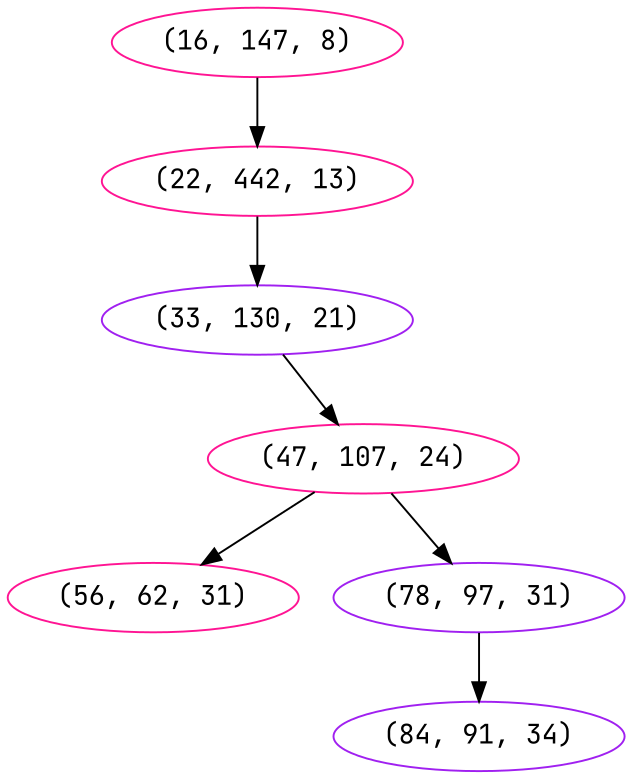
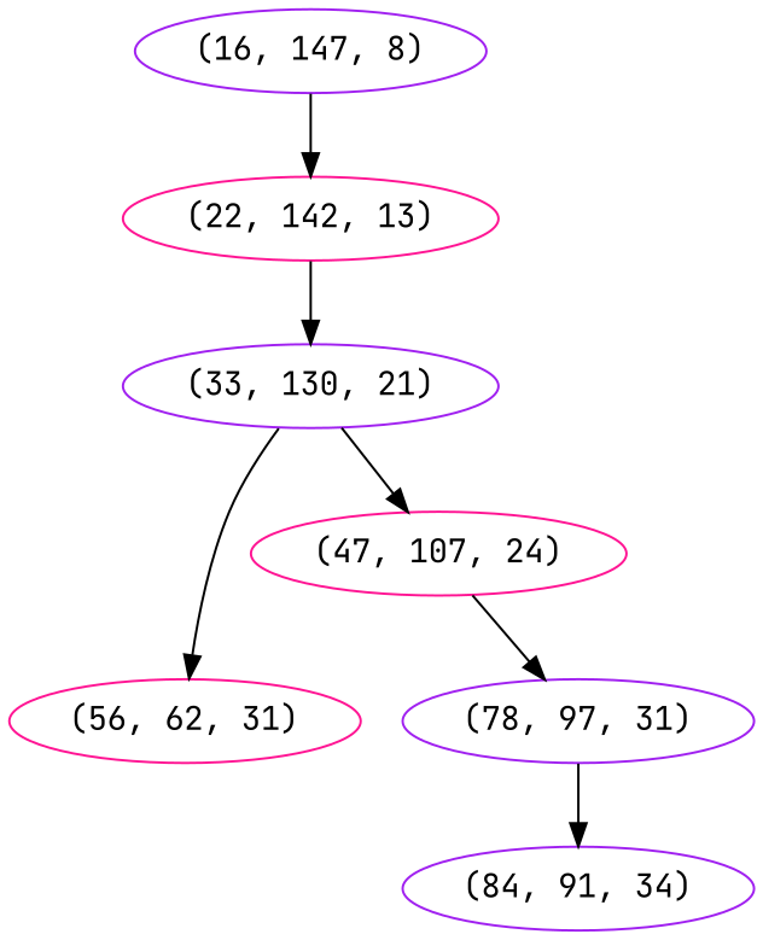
  digraph {
    fontname="JetBrains Mono"
    node [color=purple fontname="JetBrains Mono"]
    edge [fontname="JetBrains Mono"]
-   "(16, 147, 8)" [color=deeppink]
-   "(22, 142, 13)" [color=deeppink label="(22, 442, 13)"]
+   "(16, 147, 8)"
+   "(22, 142, 13)" [color=deeppink]
    "(33, 130, 21)"
    "(47, 107, 24)" [color=deeppink]
    "(56, 62, 31)" [color=deeppink]
    "(78, 97, 31)"
    "(84, 91, 34)"
    "(16, 147, 8)" -> "(22, 142, 13)"
    "(22, 142, 13)" -> "(33, 130, 21)"
    "(33, 130, 21)" -> "(47, 107, 24)"
-   "(47, 107, 24)" -> "(56, 62, 31)"
+   "(33, 130, 21)" -> "(56, 62, 31)"
    "(47, 107, 24)" -> "(78, 97, 31)"
    "(78, 97, 31)" -> "(84, 91, 34)"
  }
